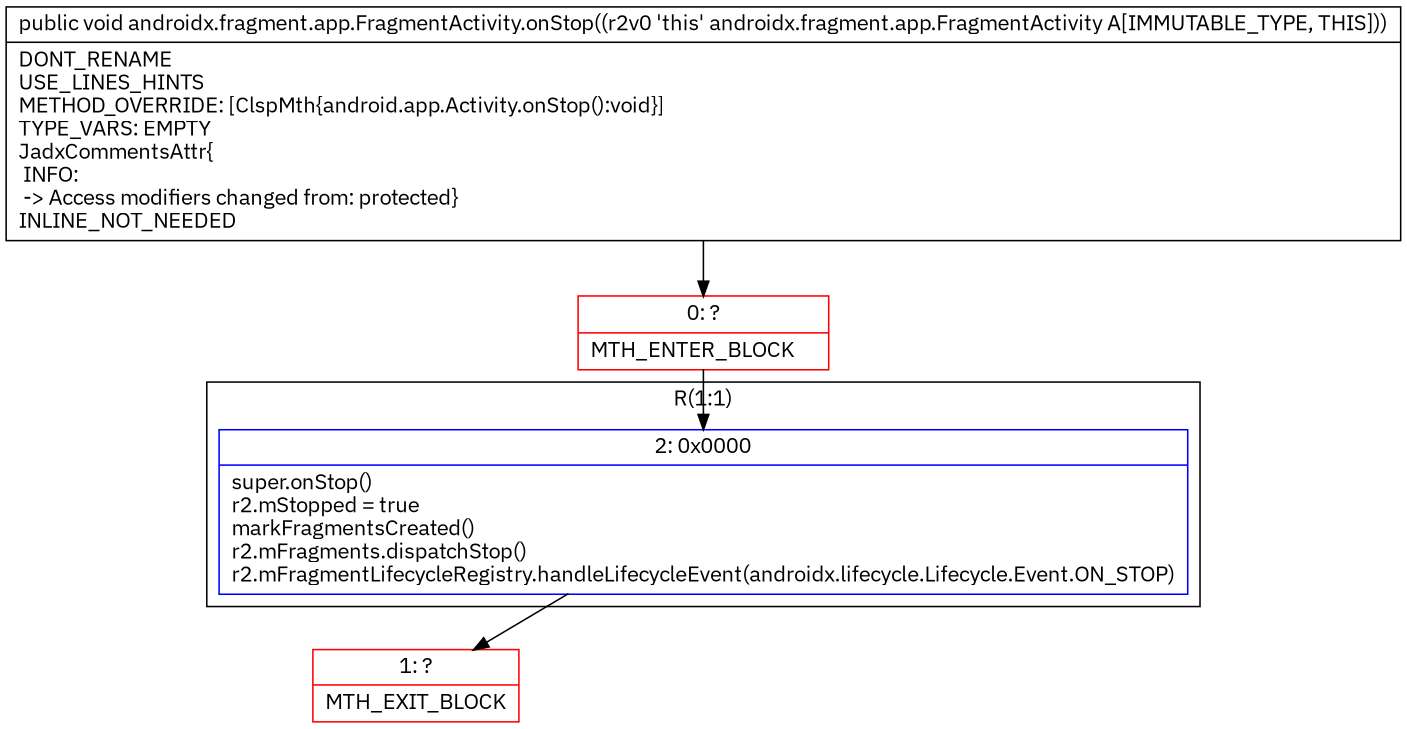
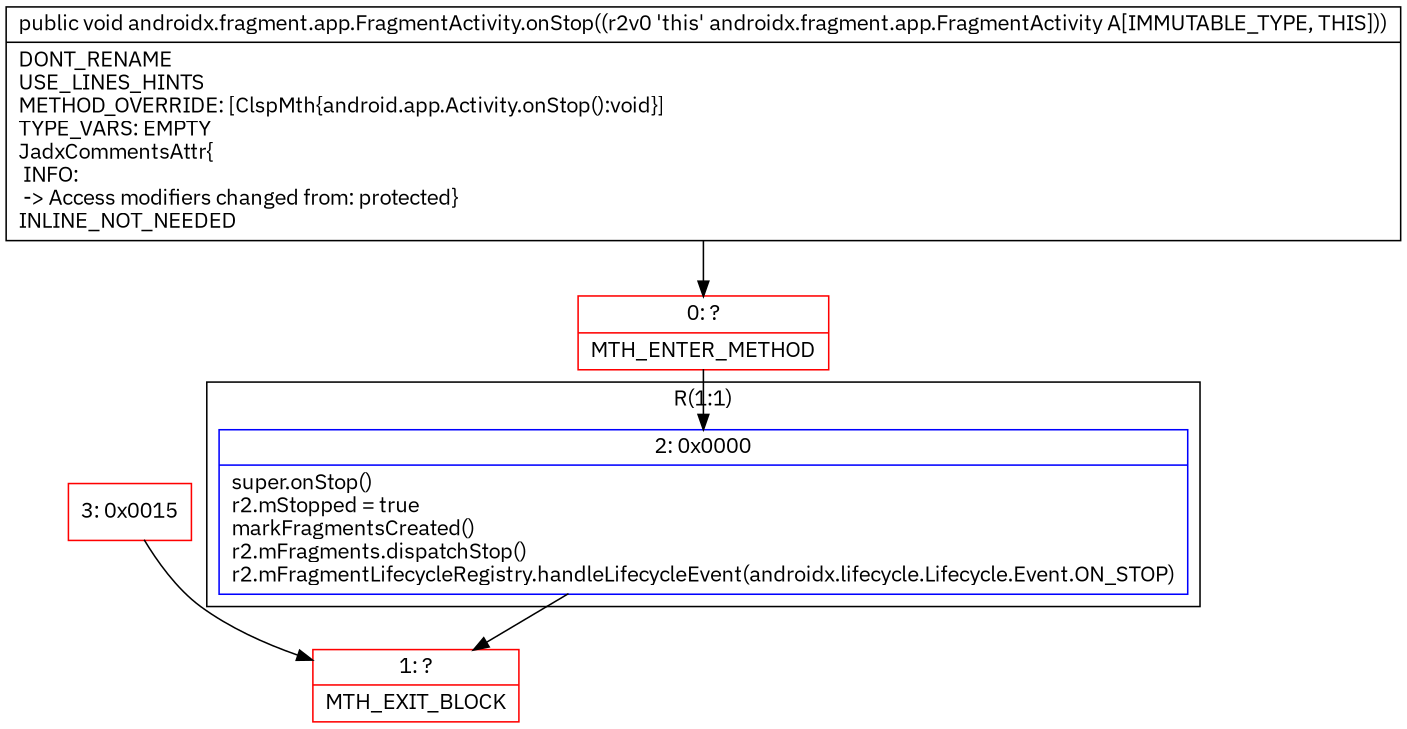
  digraph {
    fontname="IBM Plex Sans"
    node [color=red fontname="IBM Plex Sans" shape=record]
    edge [fontname="IBM Plex Sans"]
    n1 [color=blue label="{2\:\ 0x0000|super.onStop()\lr2.mStopped = true\lmarkFragmentsCreated()\lr2.mFragments.dispatchStop()\lr2.mFragmentLifecycleRegistry.handleLifecycleEvent(androidx.lifecycle.Lifecycle.Event.ON_STOP)\l}"]
    n2 [label="{1\:\ ?|MTH_EXIT_BLOCK\l}"]
-   n4 [label="{0\:\ ?|MTH_ENTER_BLOCK\l}"]
+   n3 [label="{3\:\ 0x0015}"]
+   n4 [label="{0\:\ ?|MTH_ENTER_METHOD\l}"]
    n5 [label="{public void androidx.fragment.app.FragmentActivity.onStop((r2v0 'this' androidx.fragment.app.FragmentActivity A[IMMUTABLE_TYPE, THIS]))  | DONT_RENAME\lUSE_LINES_HINTS\lMETHOD_OVERRIDE: [ClspMth\{android.app.Activity.onStop():void\}]\lTYPE_VARS: EMPTY\lJadxCommentsAttr\{\l INFO: \l \-\> Access modifiers changed from: protected\}\lINLINE_NOT_NEEDED\l}" color=""]
    subgraph cluster_1 {
      label="R(1:1)"
      n1
    }
    n1 -> n2
+   n3 -> n2
    n4 -> n1
    n5 -> n4
  }
